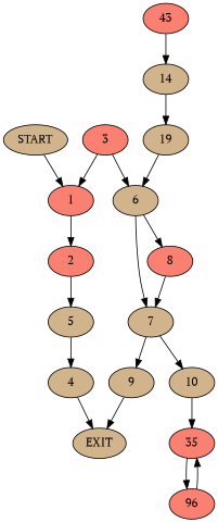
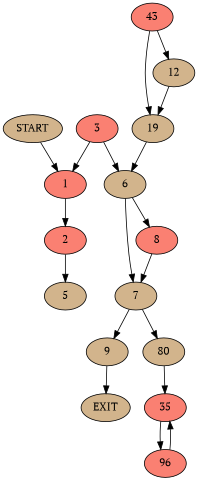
  digraph {
    fontname="PT Serif"
    node [fillcolor=tan fontname="PT Serif" style=filled]
    edge [fontname="PT Serif"]
    n1 [label=START]
    1 [fillcolor=salmon]
    2 [fillcolor=salmon]
    n4 [label=EXIT]
    5
    3 [fillcolor=salmon]
    6
-   4
    7
    8 [fillcolor=salmon]
    9
-   10
+   10 [label=80]
    n13 [fillcolor=salmon label=35]
    n14 [fillcolor=salmon label=96]
    n15 [label=19]
    n16 [fillcolor=salmon label=43]
-   14
+   14 [label=12]
    n1 -> 1
    1 -> 2
    2 -> 5
-   5 -> 4
    3 -> 1
    3 -> 6
    6 -> 7
    6 -> 8
-   4 -> n4
    7 -> 9
    7 -> 10
    8 -> 7
    9 -> n4
    10 -> n13
    n13 -> n14
    n14 -> n13
    n15 -> 6
+   n16 -> n15
    n16 -> 14
    14 -> n15
  }
